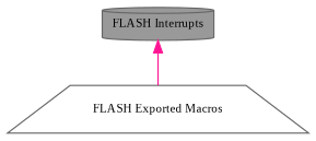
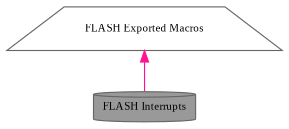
  digraph {
    rankdir=TB
    fontname="Liberation Serif"
    node [fontname="Liberation Serif" fontsize=10 style=filled]
    n1 [color=grey40 fillcolor=white height=0.2 label="FLASH Exported Macros" shape=trapezium width=0.4]
    n2 [color=gray40 fillcolor=grey60 fontcolor=black height=0.2 label="FLASH Interrupts" shape=cylinder width=0.4]
-   n2 -> n1 [dir=back fontname="Liberation Serif" fontsize=10 labelfontname=Helvetica labelfontsize=10 shape=plaintext style=solid color=deeppink]
+   n1 -> n2 [dir=back fontname="Liberation Serif" fontsize=10 labelfontname=Helvetica labelfontsize=10 shape=plaintext style=solid color=deeppink]
  }
